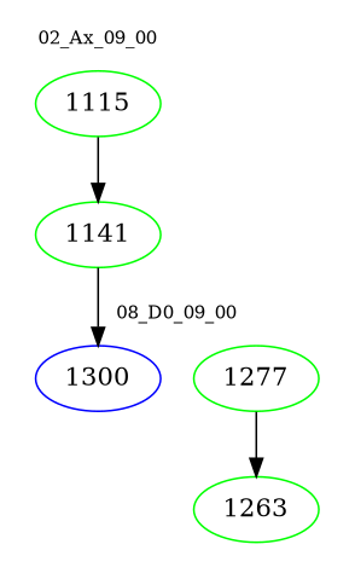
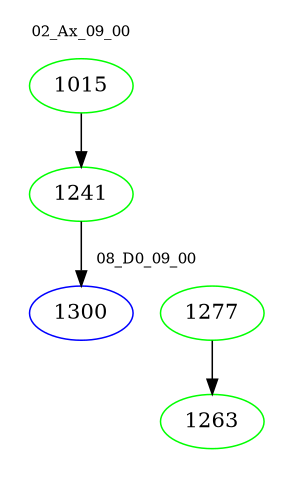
  digraph {
    node [color=green]
    edge [color=black]
-   n1 [label=1115]
-   n2 [label=1141]
+   n1 [label=1015]
+   n2 [label=1241]
    n3 [label=1277]
    n4 [label=1263]
    n5 [color=blue label=1300]
    subgraph cluster_1 {
      color=white
      fontsize=10
      label="02_Ax_09_00"
      n1
      n2
    }
    subgraph cluster_2 {
      color=white
      fontsize=10
      label="08_D0_09_00"
      n3
      n4
      n5
    }
    n1 -> n2
    n2 -> n5
    n3 -> n4
  }
